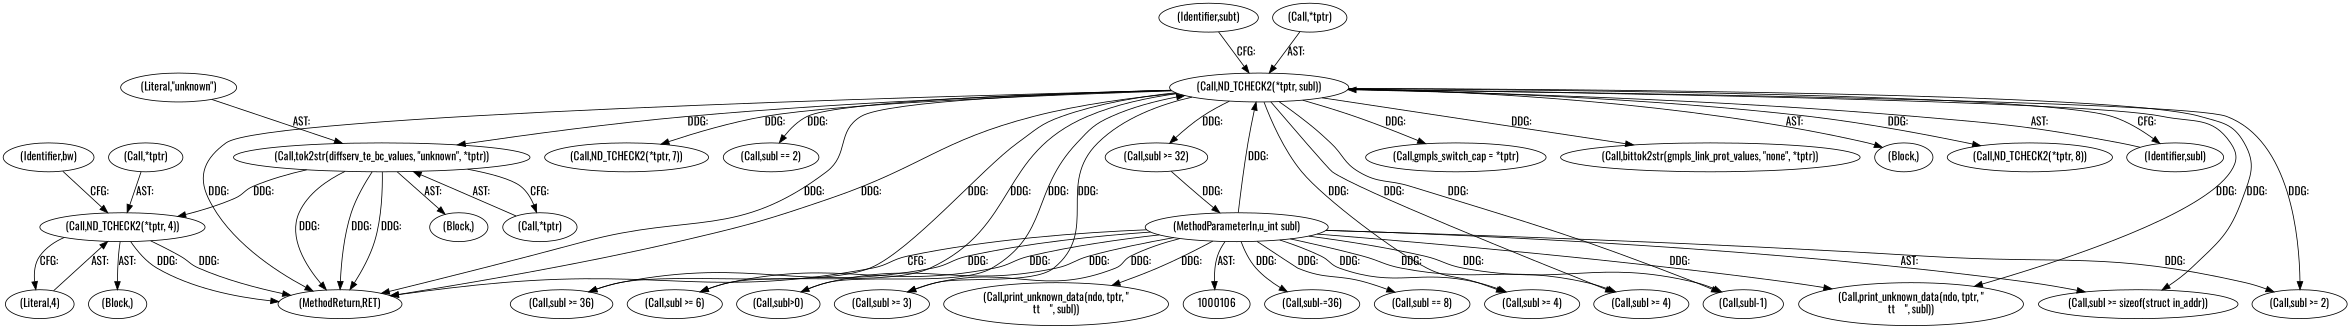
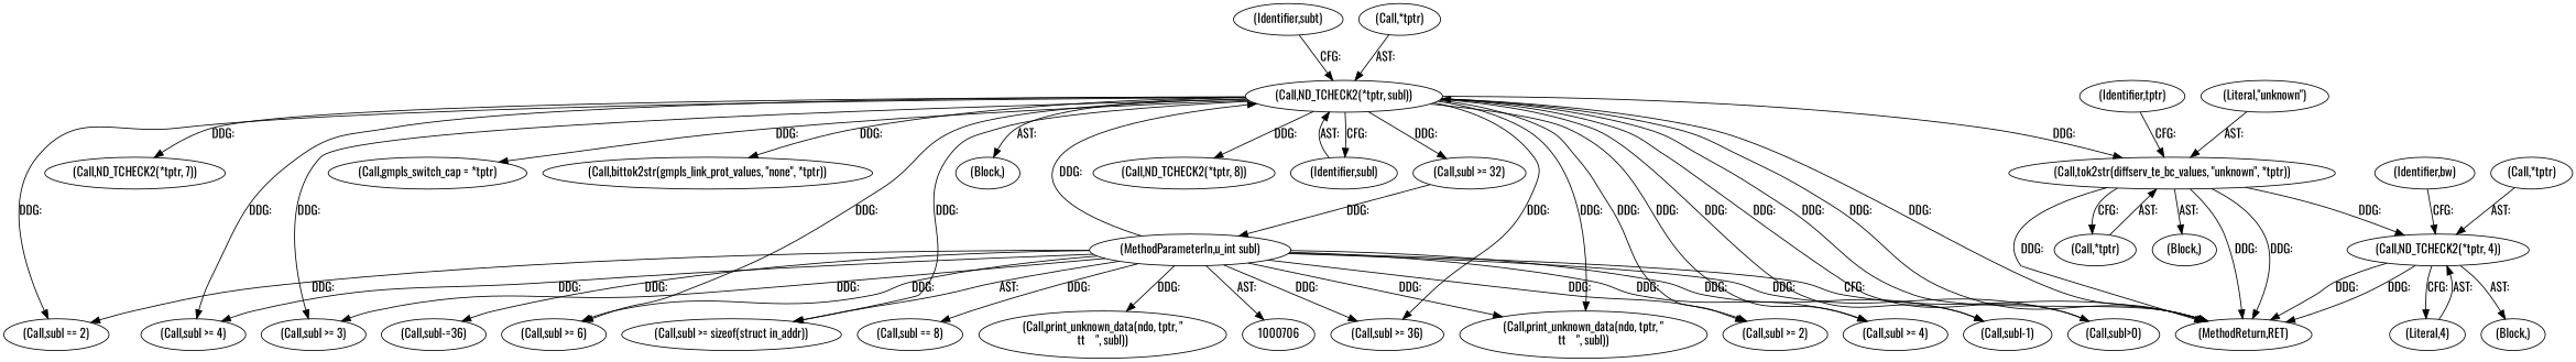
  digraph {
    fontname=Oswald
    node [fontname=Oswald]
    edge [fontname=Oswald]
    n1 [label="(Call,ND_TCHECK2(*tptr, 4))"]
    n2 [label="(MethodReturn,RET)"]
    n3 [label="(Block,)"]
    n4 [label="(Literal,4)"]
    n5 [label="(Call,tok2str(diffserv_te_bc_values, \"unknown\", *tptr))"]
    n6 [label="(Call,*tptr)"]
    n7 [label="(Block,)"]
    n8 [label="(Call,ND_TCHECK2(*tptr, subl))"]
    n9 [label="(Call,ND_TCHECK2(*tptr, 7))"]
    n10 [label="(Call,subl == 2)"]
    n11 [label="(Call,subl >= 4)"]
    n12 [label="(Call,gmpls_switch_cap = *tptr)"]
    n13 [label="(Call,bittok2str(gmpls_link_prot_values, \"none\", *tptr))"]
    n14 [label="(Call,subl >= 3)"]
    n15 [label="(Call,subl >= 6)"]
    n16 [label="(Block,)"]
    n17 [label="(Call,subl >= sizeof(struct in_addr))"]
    n18 [label="(Call,ND_TCHECK2(*tptr, 8))"]
    n19 [label="(Identifier,subl)"]
    n20 [label="(Call,subl >= 36)"]
    n21 [label="(Call,subl >= 32)"]
    n22 [label="(Call,print_unknown_data(ndo, tptr, \"\n\t\t    \", subl))"]
    n23 [label="(Call,subl >= 2)"]
    n24 [label="(Call,subl >= 4)"]
    n25 [label="(Call,subl-1)"]
    n26 [label="(MethodParameterIn,u_int subl)"]
    n27 [label="(Call,subl>0)"]
    n28 [label="(Call,subl-=36)"]
    n29 [label="(Call,subl == 8)"]
    n30 [label="(Call,print_unknown_data(ndo, tptr, \"\n\t\t    \", subl))"]
-   1000106
+   1000106 [label=1000706]
    n32 [label="(Identifier,bw)"]
+   n33 [label="(Identifier,tptr)"]
    n34 [label="(Identifier,subt)"]
    n35 [label="(Call,*tptr)"]
    n36 [label="(Call,*tptr)"]
    n37 [label="(Literal,\"unknown\")"]
    n1 -> n2 [label="DDG: "]
    n1 -> n2 [label="DDG: "]
    n1 -> n3 [label="AST: "]
    n1 -> n4 [label="CFG: "]
    n4 -> n1 [label="AST: "]
    n5 -> n1 [label="DDG: "]
    n5 -> n2 [label="DDG: "]
    n5 -> n2 [label="DDG: "]
    n5 -> n2 [label="DDG: "]
    n5 -> n6 [label="CFG: "]
    n5 -> n7 [label="AST: "]
    n6 -> n5 [label="AST: "]
    n8 -> n2 [label="DDG: "]
    n8 -> n2 [label="DDG: "]
    n8 -> n2 [label="DDG: "]
    n8 -> n5 [label="DDG: "]
    n8 -> n9 [label="DDG: "]
    n8 -> n10 [label="DDG: "]
    n8 -> n11 [label="DDG: "]
    n8 -> n12 [label="DDG: "]
    n8 -> n13 [label="DDG: "]
    n8 -> n14 [label="DDG: "]
    n8 -> n15 [label="DDG: "]
    n8 -> n16 [label="AST: "]
    n8 -> n17 [label="DDG: "]
    n8 -> n18 [label="DDG: "]
    n8 -> n19 [label="CFG: "]
    n8 -> n20 [label="DDG: "]
    n8 -> n21 [label="DDG: "]
    n8 -> n22 [label="DDG: "]
    n8 -> n23 [label="DDG: "]
    n8 -> n24 [label="DDG: "]
    n8 -> n25 [label="DDG: "]
    n19 -> n8 [label="AST: "]
    n21 -> n26 [label="DDG: "]
    n26 -> n2 [label="CFG: "]
    n26 -> n8 [label="DDG: "]
+   n26 -> n10 [label="DDG: "]
    n26 -> n11 [label="DDG: "]
    n26 -> n14 [label="DDG: "]
    n26 -> n15 [label="DDG: "]
    n26 -> n17 [label="AST: "]
    n26 -> n20 [label="DDG: "]
    n26 -> n22 [label="DDG: "]
    n26 -> n23 [label="DDG: "]
    n26 -> n24 [label="DDG: "]
    n26 -> n25 [label="DDG: "]
    n26 -> n27 [label="DDG: "]
    n26 -> n28 [label="DDG: "]
    n26 -> n29 [label="DDG: "]
    n26 -> n30 [label="DDG: "]
    n26 -> 1000106 [label="AST: "]
    n27 -> n8 [label="DDG: "]
    n32 -> n1 [label="CFG: "]
+   n33 -> n5 [label="CFG: "]
    n34 -> n8 [label="CFG: "]
    n35 -> n1 [label="AST: "]
    n36 -> n8 [label="AST: "]
    n37 -> n5 [label="AST: "]
  }
